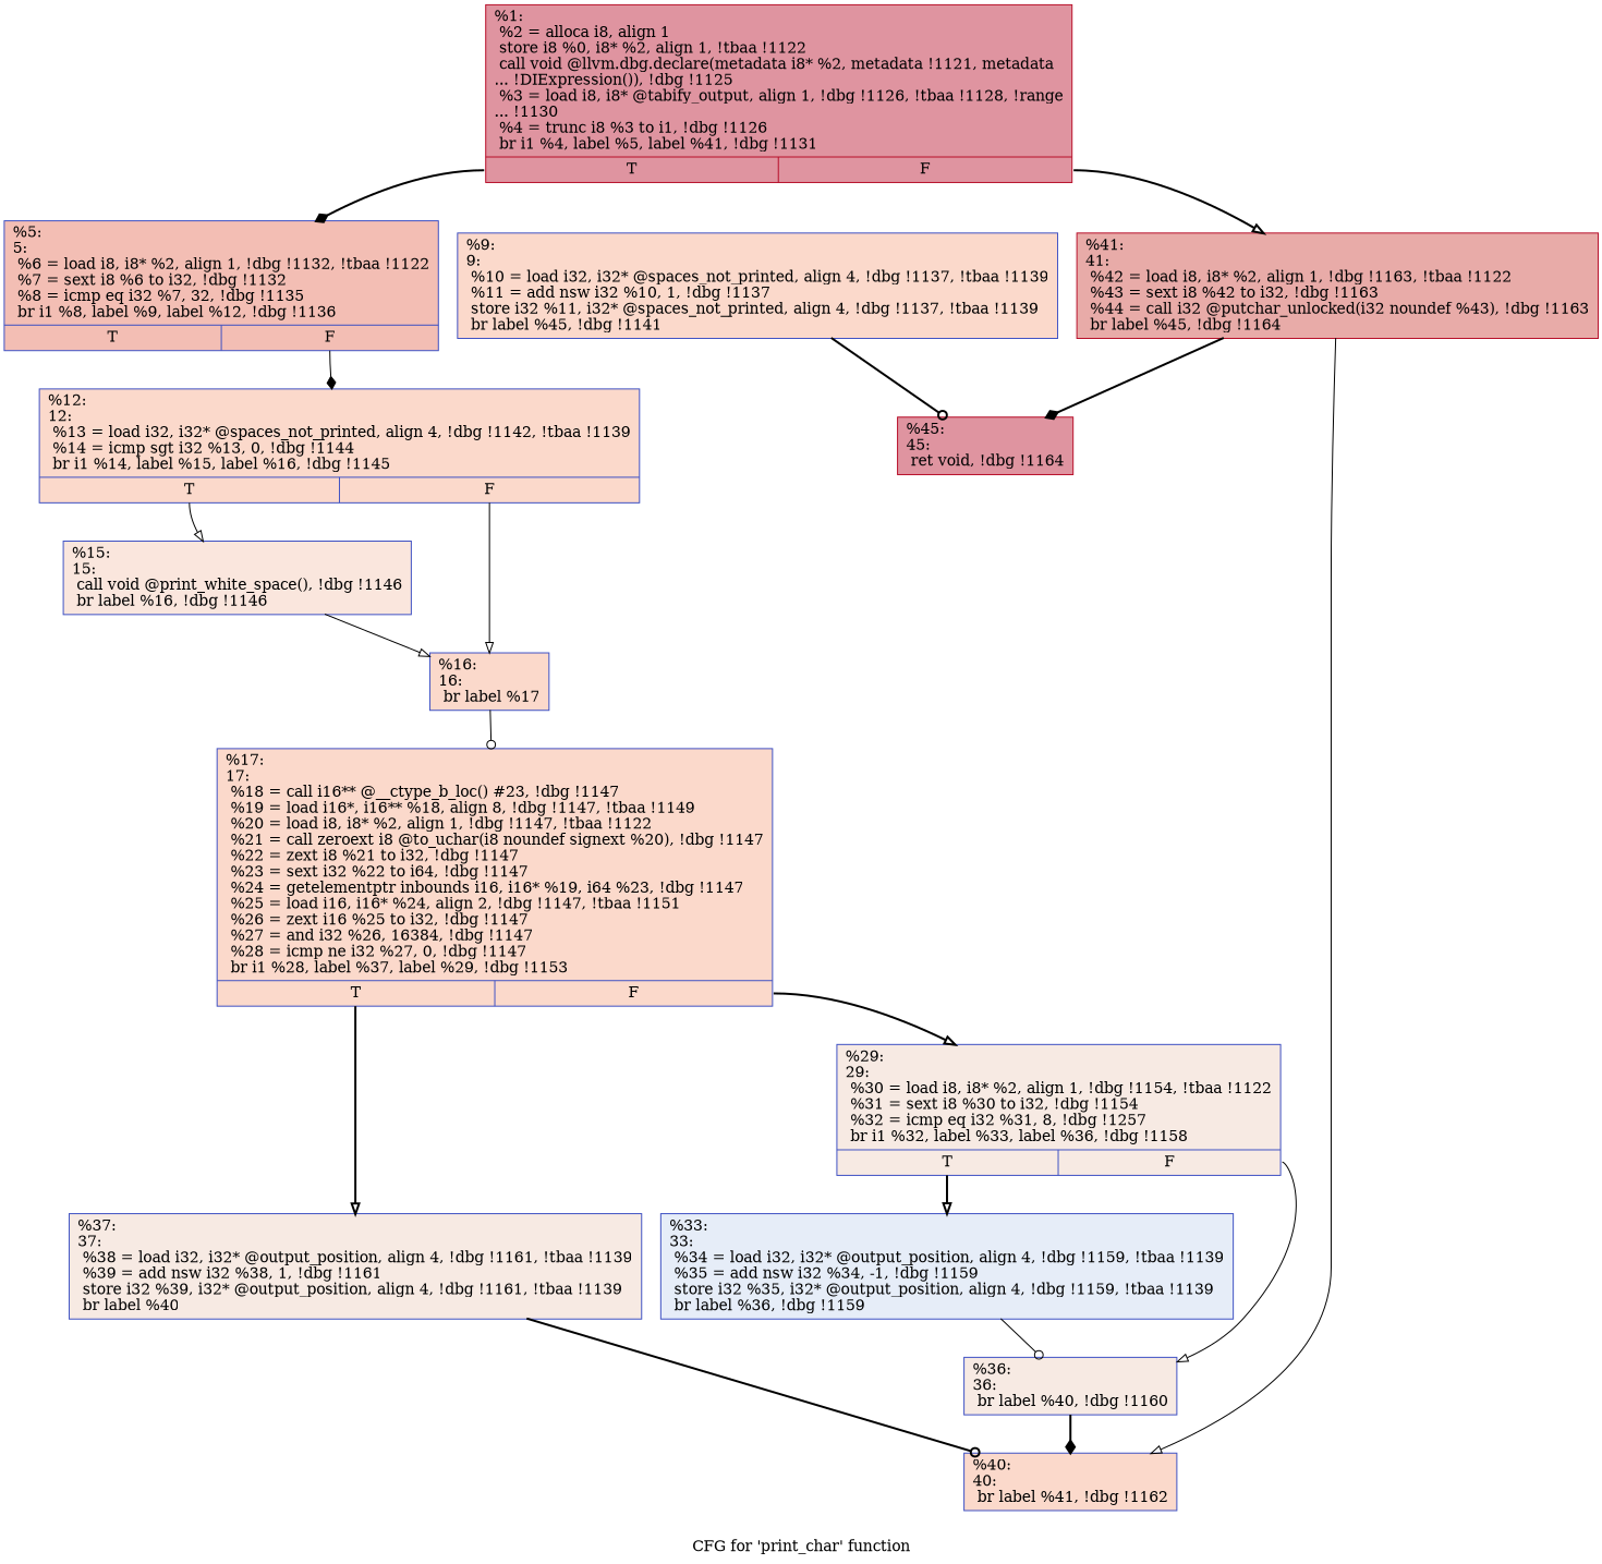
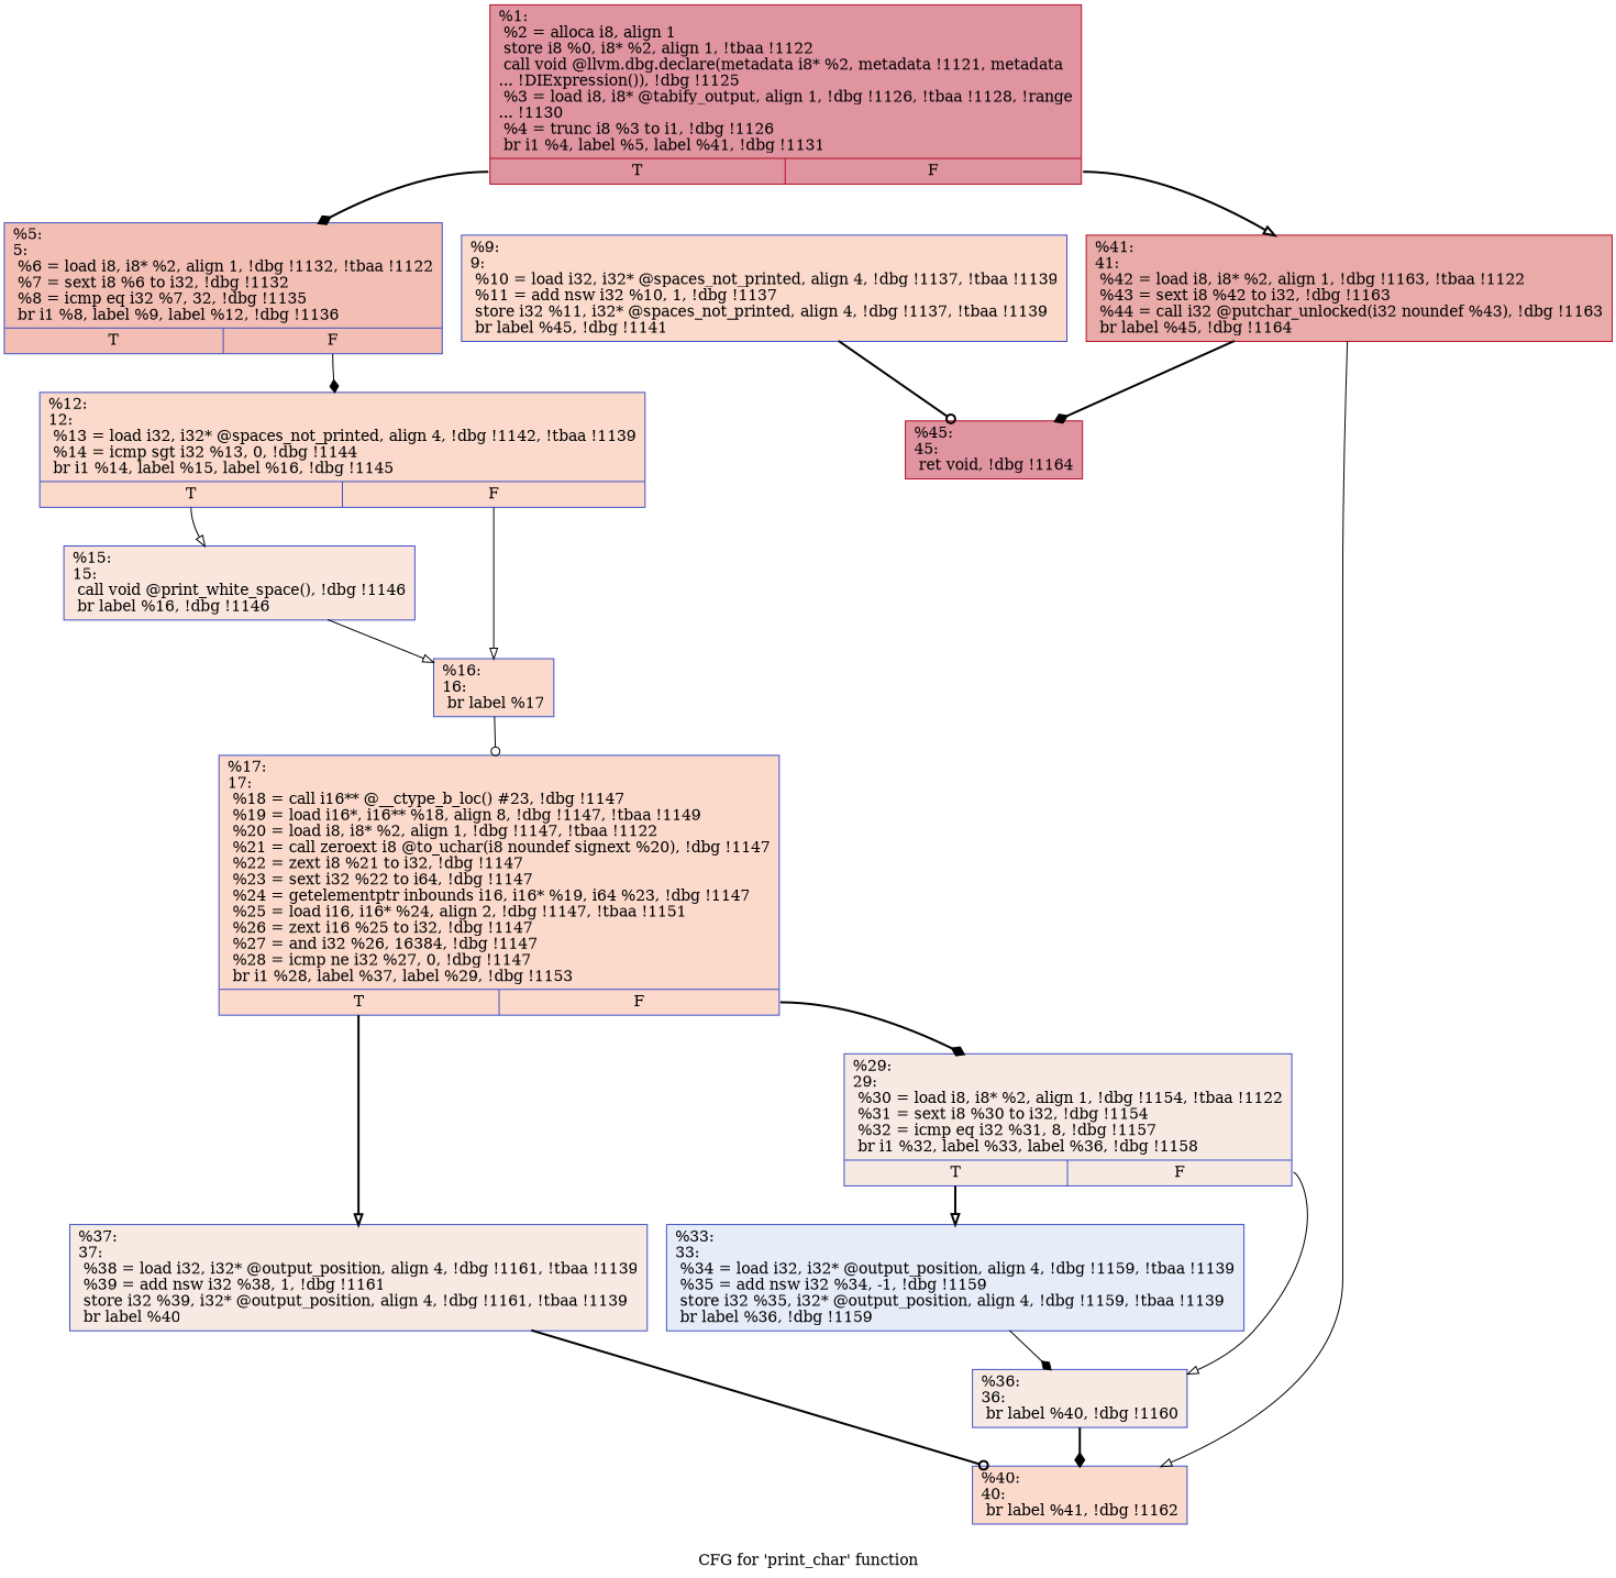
  digraph {
    label="CFG for 'print_char' function"
    node [color="#3d50c3ff" fillcolor="#f7a88970" shape=record style=filled]
    edge [arrowhead=onormal style=bold]
    n1 [color="#b70d28ff" fillcolor="#b70d2870" label="{%1:\l  %2 = alloca i8, align 1\l  store i8 %0, i8* %2, align 1, !tbaa !1122\l  call void @llvm.dbg.declare(metadata i8* %2, metadata !1121, metadata\l... !DIExpression()), !dbg !1125\l  %3 = load i8, i8* @tabify_output, align 1, !dbg !1126, !tbaa !1128, !range\l... !1130\l  %4 = trunc i8 %3 to i1, !dbg !1126\l  br i1 %4, label %5, label %41, !dbg !1131\l|{<s0>T|<s1>F}}"]
    n2 [fillcolor="#e36c5570" label="{%5:\l5:                                                \l  %6 = load i8, i8* %2, align 1, !dbg !1132, !tbaa !1122\l  %7 = sext i8 %6 to i32, !dbg !1132\l  %8 = icmp eq i32 %7, 32, !dbg !1135\l  br i1 %8, label %9, label %12, !dbg !1136\l|{<s0>T|<s1>F}}"]
    n3 [color="#b70d28ff" fillcolor="#cc403a70" label="{%41:\l41:                                               \l  %42 = load i8, i8* %2, align 1, !dbg !1163, !tbaa !1122\l  %43 = sext i8 %42 to i32, !dbg !1163\l  %44 = call i32 @putchar_unlocked(i32 noundef %43), !dbg !1163\l  br label %45, !dbg !1164\l}"]
    n4 [label="{%12:\l12:                                               \l  %13 = load i32, i32* @spaces_not_printed, align 4, !dbg !1142, !tbaa !1139\l  %14 = icmp sgt i32 %13, 0, !dbg !1144\l  br i1 %14, label %15, label %16, !dbg !1145\l|{<s0>T|<s1>F}}"]
    n5 [color="#b70d28ff" fillcolor="#b70d2870" label="{%45:\l45:                                               \l  ret void, !dbg !1164\l}"]
    n6 [label="{%40:\l40:                                               \l  br label %41, !dbg !1162\l}"]
    n7 [label="{%9:\l9:                                                \l  %10 = load i32, i32* @spaces_not_printed, align 4, !dbg !1137, !tbaa !1139\l  %11 = add nsw i32 %10, 1, !dbg !1137\l  store i32 %11, i32* @spaces_not_printed, align 4, !dbg !1137, !tbaa !1139\l  br label %45, !dbg !1141\l}"]
    n8 [fillcolor="#f3c7b170" label="{%15:\l15:                                               \l  call void @print_white_space(), !dbg !1146\l  br label %16, !dbg !1146\l}"]
    n9 [label="{%16:\l16:                                               \l  br label %17\l}"]
    n10 [label="{%17:\l17:                                               \l  %18 = call i16** @__ctype_b_loc() #23, !dbg !1147\l  %19 = load i16*, i16** %18, align 8, !dbg !1147, !tbaa !1149\l  %20 = load i8, i8* %2, align 1, !dbg !1147, !tbaa !1122\l  %21 = call zeroext i8 @to_uchar(i8 noundef signext %20), !dbg !1147\l  %22 = zext i8 %21 to i32, !dbg !1147\l  %23 = sext i32 %22 to i64, !dbg !1147\l  %24 = getelementptr inbounds i16, i16* %19, i64 %23, !dbg !1147\l  %25 = load i16, i16* %24, align 2, !dbg !1147, !tbaa !1151\l  %26 = zext i16 %25 to i32, !dbg !1147\l  %27 = and i32 %26, 16384, !dbg !1147\l  %28 = icmp ne i32 %27, 0, !dbg !1147\l  br i1 %28, label %37, label %29, !dbg !1153\l|{<s0>T|<s1>F}}"]
    n11 [fillcolor="#eed0c070" label="{%37:\l37:                                               \l  %38 = load i32, i32* @output_position, align 4, !dbg !1161, !tbaa !1139\l  %39 = add nsw i32 %38, 1, !dbg !1161\l  store i32 %39, i32* @output_position, align 4, !dbg !1161, !tbaa !1139\l  br label %40\l}"]
-   n12 [fillcolor="#eed0c070" label="{%29:\l29:                                               \l  %30 = load i8, i8* %2, align 1, !dbg !1154, !tbaa !1122\l  %31 = sext i8 %30 to i32, !dbg !1154\l  %32 = icmp eq i32 %31, 8, !dbg !1257\l  br i1 %32, label %33, label %36, !dbg !1158\l|{<s0>T|<s1>F}}"]
+   n12 [fillcolor="#eed0c070" label="{%29:\l29:                                               \l  %30 = load i8, i8* %2, align 1, !dbg !1154, !tbaa !1122\l  %31 = sext i8 %30 to i32, !dbg !1154\l  %32 = icmp eq i32 %31, 8, !dbg !1157\l  br i1 %32, label %33, label %36, !dbg !1158\l|{<s0>T|<s1>F}}"]
    n13 [fillcolor="#c7d7f070" label="{%33:\l33:                                               \l  %34 = load i32, i32* @output_position, align 4, !dbg !1159, !tbaa !1139\l  %35 = add nsw i32 %34, -1, !dbg !1159\l  store i32 %35, i32* @output_position, align 4, !dbg !1159, !tbaa !1139\l  br label %36, !dbg !1159\l}"]
    n14 [fillcolor="#eed0c070" label="{%36:\l36:                                               \l  br label %40, !dbg !1160\l}"]
    n1 -> n2 [arrowhead=diamond tailport=s0]
    n1 -> n3 [tailport=s1]
    n2 -> n4 [arrowhead=diamond style=solid tailport=s1]
    n3 -> n5 [arrowhead=diamond]
    n3 -> n6 [style=solid]
    n4 -> n8 [style=solid tailport=s0]
    n4 -> n9 [style=solid tailport=s1]
    n7 -> n5 [arrowhead=odot]
    n8 -> n9 [style=solid]
    n9 -> n10 [arrowhead=odot style=solid]
    n10 -> n11 [tailport=s0]
-   n10 -> n12 [tailport=s1]
+   n10 -> n12 [arrowhead=diamond tailport=s1]
    n11 -> n6 [arrowhead=odot]
    n12 -> n13 [tailport=s0]
    n12 -> n14 [style=solid tailport=s1]
-   n13 -> n14 [arrowhead=odot style=solid]
+   n13 -> n14 [arrowhead=diamond style=solid]
    n14 -> n6 [arrowhead=diamond]
  }
